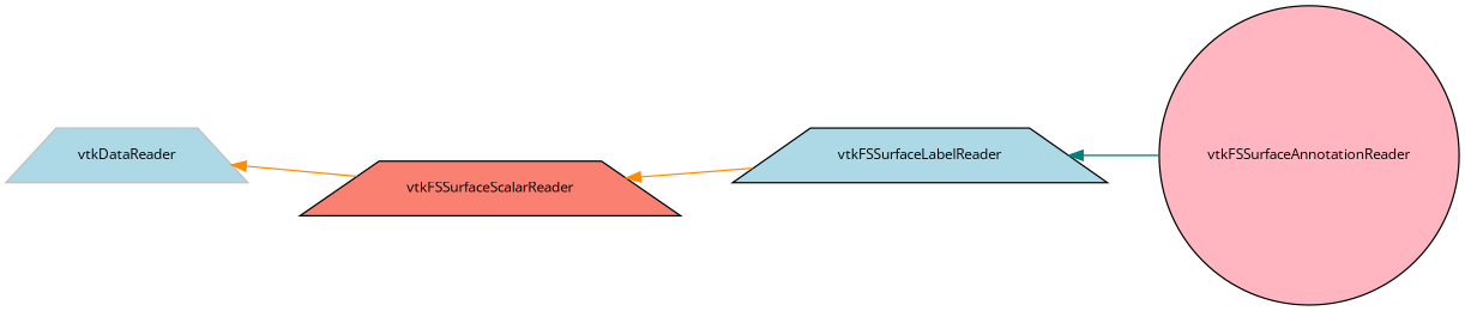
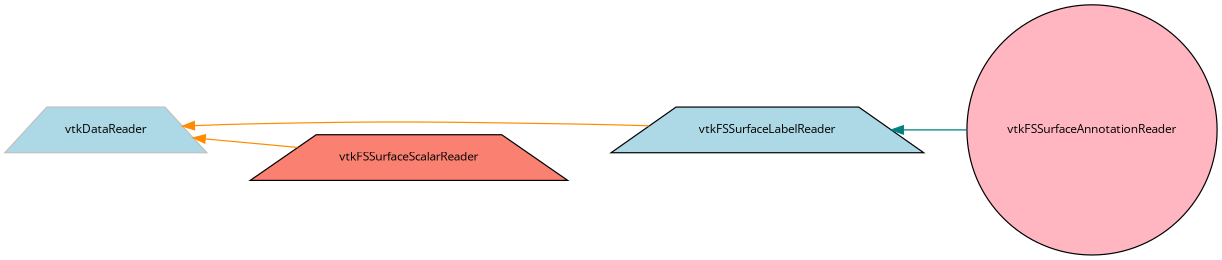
  digraph {
    fontname="Open Sans"
    rankdir=LR
    node [color=black fillcolor=lightblue fontname="Open Sans" fontsize=10 shape=trapezium style=filled]
    edge [color=darkorange dir=back fontname="Open Sans" fontsize=10 labelfontname=Helvetica labelfontsize=10 style=solid]
    n1 [color=grey75 height=0.2 label=vtkDataReader width=0.4]
    n2 [height=0.2 label=vtkFSSurfaceLabelReader width=0.4]
    n3 [fillcolor=salmon height=0.2 label=vtkFSSurfaceScalarReader width=0.4]
    n4 [fillcolor=lightpink height=0.2 label=vtkFSSurfaceAnnotationReader shape=circle width=0.4]
-   n3 -> n2
+   n1 -> n2
    n1 -> n3
    n2 -> n4 [color=teal]
  }
